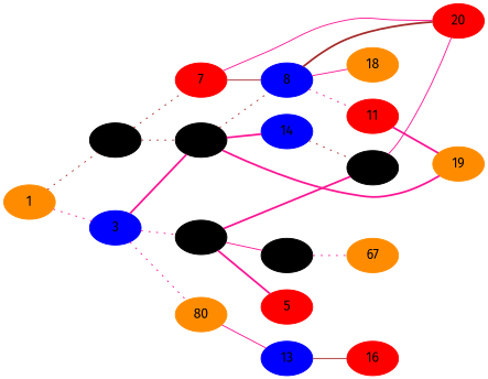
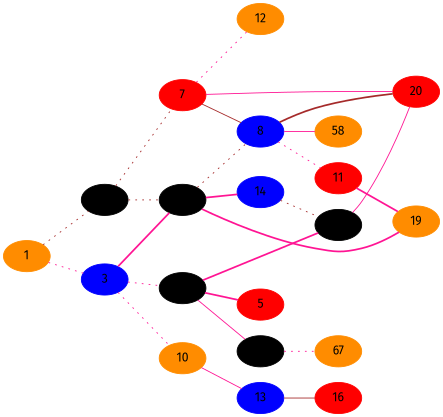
  graph {
    fontname="Fira Sans"
    rankdir=LR
    node [color=darkorange fontname="Fira Sans" style=filled]
    edge [color=deeppink fontname="Fira Sans" style=dotted]
    2 [color=black]
    1
    3 [color=blue]
    6 [color=black]
    7 [color=red]
    4 [color=black]
-   10 [label=80]
+   10
    8 [color=blue]
    14 [color=blue]
    19
+   12
    20 [color=red]
    5 [color=red]
    9 [color=black]
    15 [color=black]
    13 [color=blue]
    n17 [label=67]
    11 [color=red]
-   18
+   18 [label=58]
    16 [color=red]
    2 -- 6 [color=brown]
    2 -- 7 [color=brown]
    1 -- 2 [color=brown]
    1 -- 3
    3 -- 6 [style=bold]
    3 -- 4
    3 -- 10
    6 -- 8 [color=brown]
    6 -- 14 [style=bold]
    6 -- 19 [style=bold]
    7 -- 8 [color=brown style=solid]
+   7 -- 12
    7 -- 20 [style=solid]
    4 -- 5 [style=bold]
    4 -- 9 [style=solid]
    4 -- 15 [style=bold]
    10 -- 13 [style=solid]
    8 -- 20 [color=brown style=bold]
    8 -- 11
    8 -- 18 [style=solid]
    14 -- 15 [color=brown]
    9 -- n17
    15 -- 20 [style=solid]
    13 -- 16 [color=brown style=solid]
    11 -- 19 [style=bold]
  }
